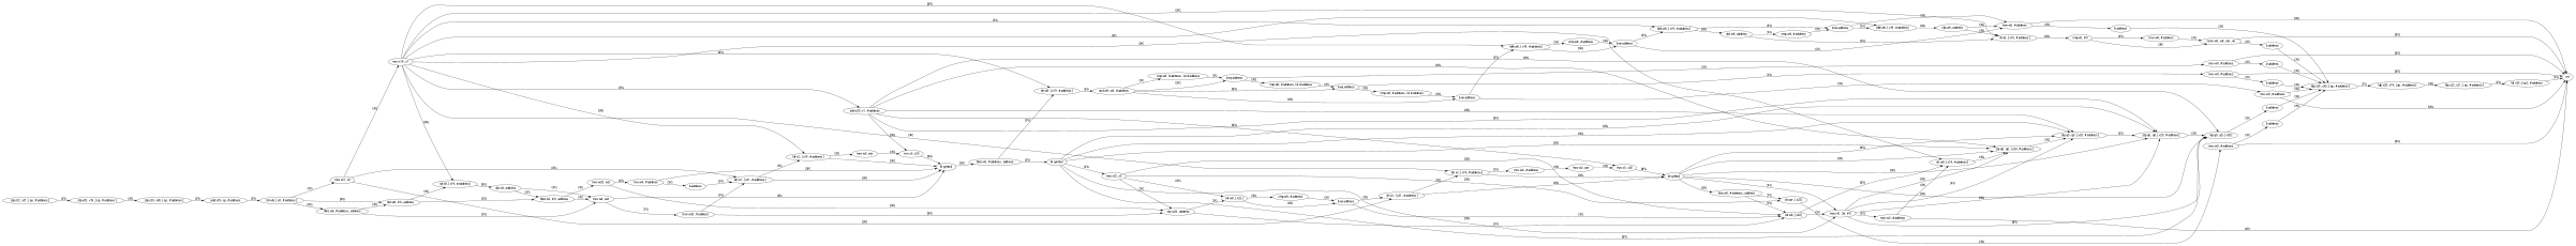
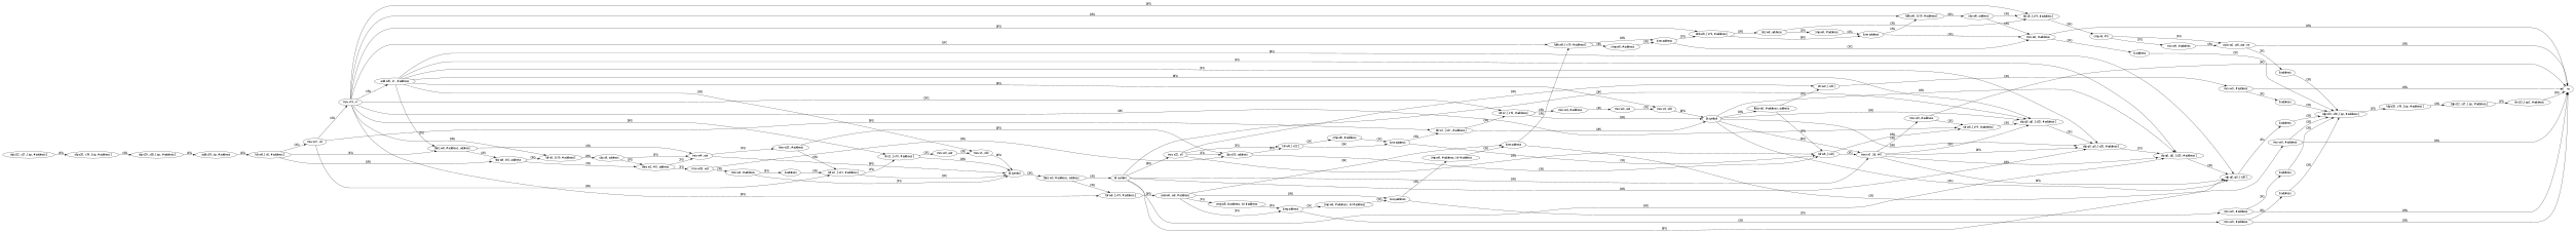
  digraph {
    fontname=Roboto
    rankdir=LR
    node [fontname=Roboto]
    edge [fontname=Roboto]
    n1 [label="stp x22 , x21 , [ sp , # address ]"]
    n2 [label="stp x20 , x19 , [ sp , # address ]"]
    n3 [label="stp x29 , x30 , [ sp , # address ]"]
    n4 [label="add x29 , sp , # address"]
    n5 [label="ldr w8 , [ x0 , # address ]"]
    n6 [label="mov x21 , x0"]
    n7 [label="tbnz w8 , # address , address"]
    n8 [label="tbz w8 , # 0 , address"]
    n9 [label="mov x19 , x1"]
    n10 [label="ldr w1 , [ x21 , # address ]"]
    n11 [label="ldr w1 , [ x21 , # address ]"]
    n12 [label="mov w4 , wzr"]
    n13 [label="ldr x8 , [ x19 , # address ]"]
    n14 [label="tbnz w2 , # 0 , address"]
    n15 [label="add x20 , x1 , # address"]
    n16 [label="ldr w8 , [ x19 , # address ]"]
    n17 [label="str w8 , [ x19 , # address ]"]
    n18 [label="ldr x2 , [ x19 , # address ]"]
    n19 [label="ldrb w8 , [ x19 , # address ]"]
    n20 [label="ldr x2 , [ x19 , # address ]"]
    n21 [label="ldrb w8 , [ x19 , # address ]"]
    n22 [label="ldr x8 , [ x19 , # address ]"]
    n23 [label="ldrb w8 , [ x19 , # address ]"]
    n24 [label="bl symbol"]
    n25 [label="bl symbol"]
    n26 [label="stp q0 , q0 , [ x20 , # address ]"]
    n27 [label="stp q0 , q0 , [ x20 , # address ]"]
    n28 [label="stp q0 , q0 , [ x20 , # address ]"]
    n29 [label="stp q0 , q0 , [ x20 ]"]
    n30 [label="mov x3 , x20"]
    n31 [label="mov x3 , x20"]
    n32 [label="cbz x8 , address"]
    n33 [label="and w8 , w8 , # address"]
    n34 [label="mov w4 , # address"]
    n35 [label="cmp w8 , # address"]
    n36 [label="b.ne address"]
    n37 [label="mov w0 , wzr"]
    n38 [label="cbz w8 , address"]
    n39 [label="b.ne address"]
    n40 [label="cmp x8 , # 0"]
    n41 [label="cbz w8 , address"]
    n42 [label="b address"]
    n43 [label="mov w23 , # address"]
    n44 [label="cbz w23 , address"]
    n45 [label="tbnz w0 , # address , address"]
    n46 [label="mov w23 , wzr"]
    n47 [label="ldr w8 , [ x22 ]"]
    n48 [label="ldr w8 , [ x22 ]"]
    n49 [label="mov w4 , # address"]
    n50 [label="bl symbol"]
    n51 [label="mov x22 , x0"]
    n52 [label="movi v0 . 2d , # 0"]
    n53 [label="str wzr , [ x22 ]"]
    n54 [label="mov w0 , # address"]
    n55 [label="cmp w8 , # address"]
    n56 [label="b.ne address"]
    n57 [label="mov w0 , # address"]
    n58 [label="cmp w8 , # address , lsl # address"]
    n59 [label="b.eq address"]
    n60 [label="b.eq address"]
    n61 [label="b.ne address"]
    n62 [label="mov w0 , # address"]
    n63 [label="cmp w8 , # address , lsl # address"]
    n64 [label="mov w0 , # address"]
    n65 [label="cmp w8 , # address , lsl # address"]
    n66 [label="mov w0 , # address"]
    n67 [label="b address"]
    n68 [label=ret]
    n69 [label="ldp x29 , x30 , [ sp , # address ]"]
    n70 [label="b address"]
    n71 [label="ldp x20 , x19 , [ sp , # address ]"]
    n72 [label="ldp x22 , x21 , [ sp , # address ]"]
    n73 [label="tbnz w0 , # address , address"]
    n74 [label="b address"]
    n75 [label="ldr x23 , [ sp ] , # address"]
    n76 [label="mov w0 , wzr"]
    n77 [label="b address"]
    n78 [label="mov w0 , # address"]
    n79 [label="b address"]
    n80 [label="cmp w8 , # address"]
    n81 [label="mov w8 , # address"]
    n82 [label="csinc w0 , w8 , wzr , ne"]
    n83 [label="b address"]
    n1 -> n2 [label=CFG]
    n2 -> n3 [label=CFG]
    n3 -> n4 [label=CFG]
    n4 -> n5 [label=CFG]
    n5 -> n6 [label=CFG]
    n5 -> n7 [label=DFG]
    n5 -> n8 [label=DFG]
    n6 -> n9 [label=CFG]
    n6 -> n10 [label=DFG]
    n6 -> n11 [label=DFG]
    n7 -> n8 [label=CFG]
    n7 -> n12 [label=CFG]
    n8 -> n13 [label=CFG]
    n8 -> n14 [label=CFG]
    n9 -> n13 [label=DFG]
    n9 -> n15 [label=CFG]
    n9 -> n16 [label=DFG]
    n9 -> n17 [label=DFG]
    n9 -> n18 [label=DFG]
    n9 -> n19 [label=DFG]
    n9 -> n20 [label=DFG]
    n9 -> n21 [label=DFG]
    n9 -> n22 [label=DFG]
    n9 -> n23 [label=DFG]
    n10 -> n20 [label=CFG]
    n10 -> n24 [label=DFG]
    n11 -> n18 [label=CFG]
    n11 -> n25 [label=DFG]
    n12 -> n24 [label=DFG]
    n12 -> n43 [label=CFG]
    n13 -> n32 [label=DFG]
    n14 -> n12 [label=CFG]
    n14 -> n46 [label=CFG]
+   n15 -> n7 [label=CFG]
    n15 -> n26 [label=DFG]
    n15 -> n27 [label=DFG]
    n15 -> n28 [label=DFG]
    n15 -> n29 [label=DFG]
    n15 -> n30 [label=DFG]
    n15 -> n31 [label=DFG]
    n16 -> n33 [label=DFG]
    n17 -> n26 [label=CFG]
    n18 -> n25 [label=DFG]
    n18 -> n34 [label=CFG]
    n19 -> n35 [label=CFG]
    n19 -> n36 [label=DFG]
    n20 -> n24 [label=DFG]
    n20 -> n37 [label=CFG]
    n21 -> n38 [label=DFG]
    n21 -> n39 [label=DFG]
    n22 -> n40 [label=DFG]
    n23 -> n41 [label=DFG]
    n24 -> n45 [label=DFG]
    n25 -> n26 [label=DFG]
    n25 -> n27 [label=DFG]
    n25 -> n28 [label=DFG]
    n25 -> n29 [label=DFG]
    n25 -> n52 [label=DFG]
    n25 -> n73 [label=DFG]
    n26 -> n27 [label=CFG]
    n27 -> n28 [label=CFG]
    n28 -> n29 [label=CFG]
    n29 -> n42 [label=CFG]
    n30 -> n25 [label=DFG]
    n31 -> n24 [label=DFG]
    n32 -> n12 [label=CFG]
    n32 -> n14 [label=CFG]
    n33 -> n58 [label=CFG]
    n33 -> n59 [label=DFG]
    n33 -> n60 [label=DFG]
    n33 -> n61 [label=DFG]
    n34 -> n76 [label=CFG]
    n35 -> n36 [label=CFG]
    n36 -> n21 [label=CFG]
    n36 -> n78 [label=CFG]
    n37 -> n31 [label=CFG]
    n38 -> n22 [label=CFG]
    n38 -> n80 [label=CFG]
    n39 -> n23 [label=CFG]
    n39 -> n78 [label=CFG]
    n40 -> n81 [label=CFG]
    n40 -> n82 [label=DFG]
    n41 -> n22 [label=CFG]
    n41 -> n78 [label=CFG]
    n42 -> n69 [label=CFG]
    n43 -> n10 [label=CFG]
    n43 -> n44 [label=DFG]
    n44 -> n47 [label=CFG]
    n44 -> n48 [label=CFG]
    n45 -> n16 [label=CFG]
    n45 -> n50 [label=CFG]
    n46 -> n44 [label=DFG]
    n46 -> n49 [label=CFG]
    n47 -> n17 [label=DFG]
    n47 -> n52 [label=CFG]
    n48 -> n55 [label=CFG]
    n48 -> n56 [label=DFG]
    n49 -> n24 [label=DFG]
    n49 -> n70 [label=CFG]
    n50 -> n26 [label=DFG]
    n50 -> n27 [label=DFG]
    n50 -> n28 [label=DFG]
    n50 -> n29 [label=DFG]
    n50 -> n51 [label=DFG]
    n50 -> n52 [label=DFG]
    n51 -> n44 [label=CFG]
    n51 -> n47 [label=DFG]
    n51 -> n48 [label=DFG]
    n51 -> n53 [label=DFG]
    n52 -> n26 [label=DFG]
    n52 -> n27 [label=DFG]
    n52 -> n28 [label=DFG]
    n52 -> n29 [label=DFG]
    n52 -> n54 [label=CFG]
    n53 -> n57 [label=CFG]
    n54 -> n17 [label=CFG]
    n54 -> n68 [label=DFG]
    n55 -> n56 [label=CFG]
    n56 -> n11 [label=CFG]
    n56 -> n47 [label=CFG]
    n57 -> n68 [label=DFG]
    n57 -> n77 [label=CFG]
    n58 -> n59 [label=CFG]
    n59 -> n62 [label=CFG]
    n59 -> n63 [label=CFG]
    n60 -> n64 [label=CFG]
    n60 -> n65 [label=CFG]
    n61 -> n19 [label=CFG]
    n61 -> n66 [label=CFG]
    n62 -> n67 [label=CFG]
    n62 -> n68 [label=DFG]
    n63 -> n60 [label=CFG]
    n64 -> n68 [label=DFG]
    n64 -> n74 [label=CFG]
    n65 -> n61 [label=CFG]
    n66 -> n68 [label=DFG]
    n66 -> n69 [label=CFG]
    n67 -> n69 [label=CFG]
    n69 -> n71 [label=CFG]
    n70 -> n10 [label=CFG]
    n71 -> n72 [label=CFG]
    n72 -> n75 [label=CFG]
    n73 -> n47 [label=CFG]
    n73 -> n53 [label=CFG]
    n74 -> n69 [label=CFG]
    n75 -> n68 [label=CFG]
    n76 -> n30 [label=CFG]
    n77 -> n69 [label=CFG]
    n78 -> n68 [label=DFG]
    n78 -> n79 [label=CFG]
    n79 -> n69 [label=CFG]
    n80 -> n39 [label=CFG]
    n81 -> n82 [label=CFG]
    n82 -> n68 [label=DFG]
    n82 -> n83 [label=CFG]
    n83 -> n69 [label=CFG]
  }
